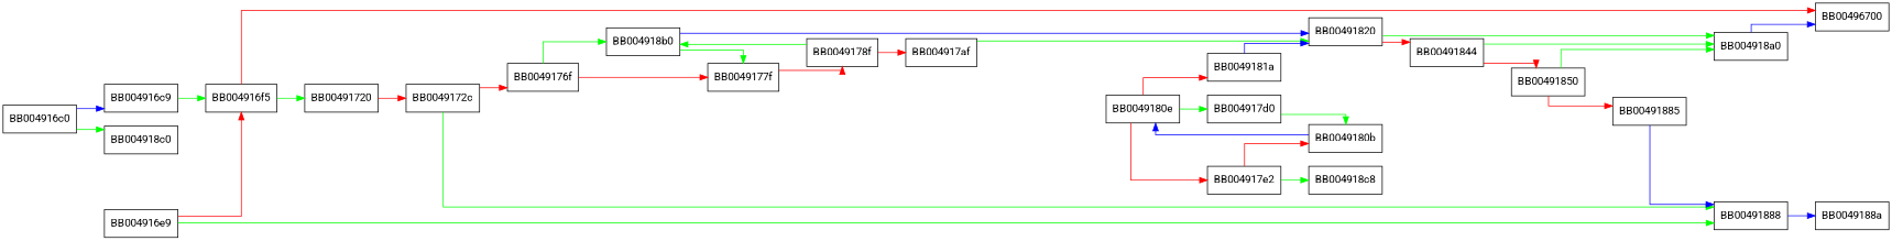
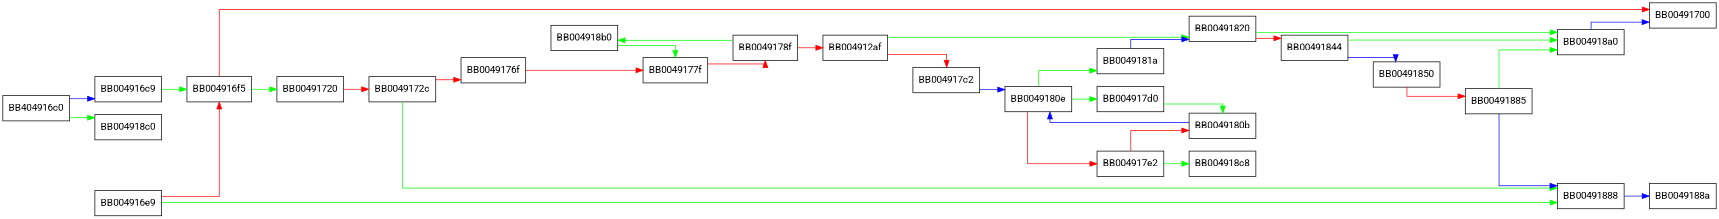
  digraph {
    fontname=Roboto
    rankdir=LR
    splines=ortho
    node [fontname=Roboto shape=box]
    edge [color=green fontname=Roboto]
-   BB004916c0
+   BB004916c0 [label=BB404916c0]
    BB004918c0
    BB004916c9
    n4 [label=BB004916f5]
    BB00491720
-   BB00491700 [label=BB00496700]
+   BB00491700
    BB0049172c
    BB00491888
    BB0049188a
    BB004916e9
    BB0049176f
    BB004918b0
    BB0049177f
    BB00491820
    BB0049178f
    BB004918a0
    BB00491844
-   BB004917af
+   BB004917af [label=BB004912af]
+   BB004917c2
    BB0049180e
    BB00491850
    BB004917d0
    BB0049181a
    BB004917e2
    BB0049180b
    BB004918c8
    BB00491885
    BB004916c0 -> BB004918c0
    BB004916c0 -> BB004916c9 [color=blue]
    BB004916c9 -> n4
    n4 -> BB00491720
    n4 -> BB00491700 [color=red]
    BB00491720 -> BB0049172c [color=red]
    BB0049172c -> BB00491888
    BB0049172c -> BB0049176f [color=red]
    BB00491888 -> BB0049188a [color=blue]
    BB004916e9 -> n4 [color=red]
    BB004916e9 -> BB00491888
-   BB0049176f -> BB004918b0
    BB0049176f -> BB0049177f [color=red]
    BB004918b0 -> BB0049177f
-   BB004918b0 -> BB00491820 [color=blue]
    BB0049177f -> BB0049178f [color=red]
    BB00491820 -> BB004918a0
    BB00491820 -> BB00491844 [color=red]
    BB0049178f -> BB004918b0
    BB0049178f -> BB004917af [color=red]
    BB004918a0 -> BB00491700 [color=blue]
    BB00491844 -> BB004918a0
-   BB00491844 -> BB00491850 [color=red]
+   BB00491844 -> BB00491850 [color=blue]
    BB004917af -> BB00491820
+   BB004917af -> BB004917c2 [color=red]
+   BB004917c2 -> BB0049180e [color=blue]
    BB0049180e -> BB004917d0
-   BB0049180e -> BB0049181a [color=red]
+   BB0049180e -> BB0049181a
    BB0049180e -> BB004917e2 [color=red]
-   BB00491850 -> BB004918a0
+   BB00491885 -> BB004918a0
    BB00491850 -> BB00491885 [color=red]
    BB004917d0 -> BB0049180b
    BB0049181a -> BB00491820 [color=blue]
    BB004917e2 -> BB0049180b [color=red]
    BB004917e2 -> BB004918c8
    BB0049180b -> BB0049180e [color=blue]
    BB00491885 -> BB00491888 [color=blue]
  }
